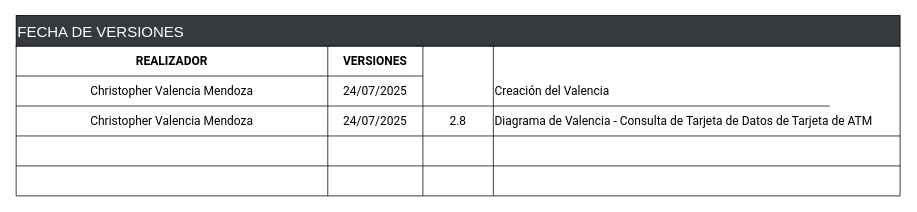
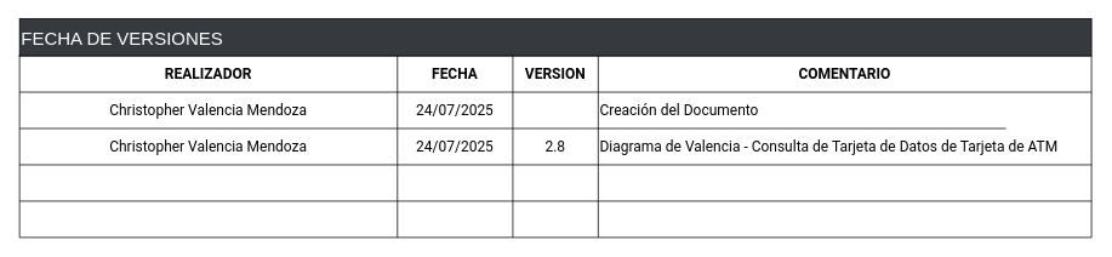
  <mxCell id="0" />
  <mxCell id="1" parent="0" />
  <mxCell id="2" value="" style="shape=table;startSize=0;container=1;collapsible=0;childLayout=tableLayout;fontFamily=Roboto;fontSource=https://fonts.googleapis.com/css?family=Roboto;fontSize=16;strokeWidth=1;align=left;" vertex="1" parent="1"><mxGeometry x="20" y="61" width="1180" height="200" as="geometry" /></mxCell>
  <mxCell id="3" value="" style="shape=partialRectangle;collapsible=0;dropTarget=0;pointerEvents=0;fillColor=none;top=0;left=0;bottom=0;right=0;points=[[0,0.5],[1,0.5]];portConstraint=eastwest;fontFamily=Roboto;fontSource=https://fonts.googleapis.com/css?family=Roboto;fontSize=16;strokeWidth=1;" vertex="1" parent="2"><mxGeometry width="1180" height="40" as="geometry" /></mxCell>
  <mxCell id="4" value="&lt;b&gt;REALIZADOR&lt;/b&gt;" style="shape=partialRectangle;html=1;whiteSpace=wrap;connectable=0;overflow=hidden;fillColor=none;top=0;left=0;bottom=0;right=0;pointerEvents=1;fontFamily=Roboto;fontSource=https://fonts.googleapis.com/css?family=Roboto;fontSize=16;strokeWidth=1;" vertex="1" parent="3"><mxGeometry width="416" height="40" as="geometry"><mxRectangle width="416" height="40" as="alternateBounds" /></mxGeometry></mxCell>
- <mxCell id="5" value="VERSIONES" style="shape=partialRectangle;html=1;whiteSpace=wrap;connectable=0;overflow=hidden;fillColor=none;top=0;left=0;bottom=0;right=0;pointerEvents=1;fontFamily=Roboto;fontSource=https://fonts.googleapis.com/css?family=Roboto;fontSize=16;strokeWidth=1;fontStyle=1" vertex="1" parent="3"><mxGeometry x="416" width="127" height="40" as="geometry"><mxRectangle width="127" height="40" as="alternateBounds" /></mxGeometry></mxCell>
+ <mxCell id="5" value="FECHA" style="shape=partialRectangle;html=1;whiteSpace=wrap;connectable=0;overflow=hidden;fillColor=none;top=0;left=0;bottom=0;right=0;pointerEvents=1;fontFamily=Roboto;fontSource=https://fonts.googleapis.com/css?family=Roboto;fontSize=16;strokeWidth=1;fontStyle=1" vertex="1" parent="3"><mxGeometry x="416" width="127" height="40" as="geometry"><mxRectangle width="127" height="40" as="alternateBounds" /></mxGeometry></mxCell>
+ <mxCell id="6" value="&lt;b&gt;VERSION&lt;/b&gt;" style="shape=partialRectangle;html=1;whiteSpace=wrap;connectable=0;overflow=hidden;fillColor=none;top=0;left=0;bottom=0;right=0;pointerEvents=1;fontFamily=Roboto;fontSource=https://fonts.googleapis.com/css?family=Roboto;fontSize=16;strokeWidth=1;" vertex="1" parent="3"><mxGeometry x="543" width="94" height="40" as="geometry"><mxRectangle width="94" height="40" as="alternateBounds" /></mxGeometry></mxCell>
+ <mxCell id="7" value="&lt;b&gt;COMENTARIO&lt;/b&gt;" style="shape=partialRectangle;html=1;whiteSpace=wrap;connectable=0;overflow=hidden;fillColor=none;top=0;left=0;bottom=0;right=0;pointerEvents=1;fontFamily=Roboto;fontSource=https://fonts.googleapis.com/css?family=Roboto;fontSize=16;strokeWidth=1;" vertex="1" parent="3"><mxGeometry x="637" width="543" height="40" as="geometry"><mxRectangle width="543" height="40" as="alternateBounds" /></mxGeometry></mxCell>
  <mxCell id="8" value="" style="shape=partialRectangle;collapsible=0;dropTarget=0;pointerEvents=0;fillColor=none;top=0;left=0;bottom=0;right=0;points=[[0,0.5],[1,0.5]];portConstraint=eastwest;fontFamily=Roboto;fontSource=https://fonts.googleapis.com/css?family=Roboto;fontSize=16;strokeWidth=1;" vertex="1" parent="2"><mxGeometry y="40" width="1180" height="40" as="geometry" /></mxCell>
  <mxCell id="9" value="Christopher Valencia Mendoza" style="shape=partialRectangle;html=1;whiteSpace=wrap;connectable=0;overflow=hidden;fillColor=none;top=0;left=0;bottom=0;right=0;pointerEvents=1;fontFamily=Roboto;fontSource=https://fonts.googleapis.com/css?family=Roboto;fontSize=16;strokeWidth=1;" vertex="1" parent="8"><mxGeometry width="416" height="40" as="geometry"><mxRectangle width="416" height="40" as="alternateBounds" /></mxGeometry></mxCell>
  <mxCell id="10" value="24/07/2025" style="shape=partialRectangle;html=1;whiteSpace=wrap;connectable=0;overflow=hidden;fillColor=none;top=0;left=0;bottom=0;right=0;pointerEvents=1;fontFamily=Roboto;fontSource=https://fonts.googleapis.com/css?family=Roboto;fontSize=16;strokeWidth=1;" vertex="1" parent="8"><mxGeometry x="416" width="127" height="40" as="geometry"><mxRectangle width="127" height="40" as="alternateBounds" /></mxGeometry></mxCell>
- <mxCell id="11" value="Creación del Valencia" style="shape=partialRectangle;html=1;whiteSpace=wrap;connectable=0;overflow=hidden;fillColor=none;top=0;left=0;bottom=0;right=0;pointerEvents=1;fontFamily=Roboto;fontSource=https://fonts.googleapis.com/css?family=Roboto;fontSize=16;strokeWidth=1;align=left;" vertex="1" parent="8"><mxGeometry x="637" width="543" height="40" as="geometry"><mxRectangle width="543" height="40" as="alternateBounds" /></mxGeometry></mxCell>
+ <mxCell id="11" value="Creación del Documento" style="shape=partialRectangle;html=1;whiteSpace=wrap;connectable=0;overflow=hidden;fillColor=none;top=0;left=0;bottom=0;right=0;pointerEvents=1;fontFamily=Roboto;fontSource=https://fonts.googleapis.com/css?family=Roboto;fontSize=16;strokeWidth=1;align=left;" vertex="1" parent="8"><mxGeometry x="637" width="543" height="40" as="geometry"><mxRectangle width="543" height="40" as="alternateBounds" /></mxGeometry></mxCell>
  <mxCell id="12" value="" style="shape=partialRectangle;collapsible=0;dropTarget=0;pointerEvents=0;fillColor=none;top=0;left=0;bottom=0;right=0;points=[[0,0.5],[1,0.5]];portConstraint=eastwest;fontFamily=Roboto;fontSource=https://fonts.googleapis.com/css?family=Roboto;fontSize=16;strokeWidth=1;" vertex="1" parent="2"><mxGeometry y="80" width="1180" height="40" as="geometry" /></mxCell>
  <mxCell id="13" value="Christopher Valencia Mendoza" style="shape=partialRectangle;html=1;whiteSpace=wrap;connectable=0;overflow=hidden;fillColor=none;top=0;left=0;bottom=0;right=0;pointerEvents=1;fontFamily=Roboto;fontSource=https://fonts.googleapis.com/css?family=Roboto;fontSize=16;strokeWidth=1;" vertex="1" parent="12"><mxGeometry width="416" height="40" as="geometry"><mxRectangle width="416" height="40" as="alternateBounds" /></mxGeometry></mxCell>
  <mxCell id="14" value="24/07/2025" style="shape=partialRectangle;html=1;whiteSpace=wrap;connectable=0;overflow=hidden;fillColor=none;top=0;left=0;bottom=0;right=0;pointerEvents=1;fontFamily=Roboto;fontSource=https://fonts.googleapis.com/css?family=Roboto;fontSize=16;strokeWidth=1;" vertex="1" parent="12"><mxGeometry x="416" width="127" height="40" as="geometry"><mxRectangle width="127" height="40" as="alternateBounds" /></mxGeometry></mxCell>
  <mxCell id="15" value="2.8" style="shape=partialRectangle;html=1;whiteSpace=wrap;connectable=0;overflow=hidden;fillColor=none;top=0;left=0;bottom=0;right=0;pointerEvents=1;fontFamily=Roboto;fontSource=https://fonts.googleapis.com/css?family=Roboto;fontSize=16;strokeWidth=1;" vertex="1" parent="12"><mxGeometry x="543" width="94" height="40" as="geometry"><mxRectangle width="94" height="40" as="alternateBounds" /></mxGeometry></mxCell>
  <mxCell id="16" value="Diagrama de Valencia - Consulta de Tarjeta de Datos de Tarjeta de ATM" style="shape=partialRectangle;html=1;whiteSpace=wrap;connectable=0;overflow=hidden;fillColor=none;top=0;left=0;bottom=0;right=0;pointerEvents=1;fontFamily=Roboto;fontSource=https://fonts.googleapis.com/css?family=Roboto;fontSize=16;strokeWidth=1;align=left;" vertex="1" parent="12"><mxGeometry x="637" width="543" height="40" as="geometry"><mxRectangle width="543" height="40" as="alternateBounds" /></mxGeometry></mxCell>
  <mxCell id="17" style="shape=partialRectangle;collapsible=0;dropTarget=0;pointerEvents=0;fillColor=none;top=0;left=0;bottom=0;right=0;points=[[0,0.5],[1,0.5]];portConstraint=eastwest;fontFamily=Roboto;fontSource=https://fonts.googleapis.com/css?family=Roboto;fontSize=16;strokeWidth=1;" vertex="1" parent="2"><mxGeometry y="120" width="1180" height="40" as="geometry" /></mxCell>
  <mxCell id="18" value="" style="shape=partialRectangle;html=1;whiteSpace=wrap;connectable=0;overflow=hidden;fillColor=none;top=0;left=0;bottom=0;right=0;pointerEvents=1;fontFamily=Roboto;fontSource=https://fonts.googleapis.com/css?family=Roboto;fontSize=16;strokeWidth=1;" vertex="1" parent="17"><mxGeometry width="416" height="40" as="geometry"><mxRectangle width="416" height="40" as="alternateBounds" /></mxGeometry></mxCell>
  <mxCell id="19" value="" style="shape=partialRectangle;html=1;whiteSpace=wrap;connectable=0;overflow=hidden;fillColor=none;top=0;left=0;bottom=0;right=0;pointerEvents=1;fontFamily=Roboto;fontSource=https://fonts.googleapis.com/css?family=Roboto;fontSize=16;strokeWidth=1;" vertex="1" parent="17"><mxGeometry x="416" width="127" height="40" as="geometry"><mxRectangle width="127" height="40" as="alternateBounds" /></mxGeometry></mxCell>
  <mxCell id="20" value="" style="shape=partialRectangle;html=1;whiteSpace=wrap;connectable=0;overflow=hidden;fillColor=none;top=0;left=0;bottom=0;right=0;pointerEvents=1;fontFamily=Roboto;fontSource=https://fonts.googleapis.com/css?family=Roboto;fontSize=16;strokeWidth=1;" vertex="1" parent="17"><mxGeometry x="543" width="94" height="40" as="geometry"><mxRectangle width="94" height="40" as="alternateBounds" /></mxGeometry></mxCell>
  <mxCell id="21" value="" style="shape=partialRectangle;html=1;whiteSpace=wrap;connectable=0;overflow=hidden;fillColor=none;top=0;left=0;bottom=0;right=0;pointerEvents=1;fontFamily=Roboto;fontSource=https://fonts.googleapis.com/css?family=Roboto;fontSize=16;strokeWidth=1;align=left;" vertex="1" parent="17"><mxGeometry x="637" width="543" height="40" as="geometry"><mxRectangle width="543" height="40" as="alternateBounds" /></mxGeometry></mxCell>
  <mxCell id="22" style="shape=partialRectangle;collapsible=0;dropTarget=0;pointerEvents=0;fillColor=none;top=0;left=0;bottom=0;right=0;points=[[0,0.5],[1,0.5]];portConstraint=eastwest;fontFamily=Roboto;fontSource=https://fonts.googleapis.com/css?family=Roboto;fontSize=16;strokeWidth=1;" vertex="1" parent="2"><mxGeometry y="160" width="1180" height="40" as="geometry" /></mxCell>
  <mxCell id="23" style="shape=partialRectangle;html=1;whiteSpace=wrap;connectable=0;overflow=hidden;fillColor=none;top=0;left=0;bottom=0;right=0;pointerEvents=1;fontFamily=Roboto;fontSource=https://fonts.googleapis.com/css?family=Roboto;fontSize=16;strokeWidth=1;" vertex="1" parent="22"><mxGeometry width="416" height="40" as="geometry"><mxRectangle width="416" height="40" as="alternateBounds" /></mxGeometry></mxCell>
  <mxCell id="24" style="shape=partialRectangle;html=1;whiteSpace=wrap;connectable=0;overflow=hidden;fillColor=none;top=0;left=0;bottom=0;right=0;pointerEvents=1;fontFamily=Roboto;fontSource=https://fonts.googleapis.com/css?family=Roboto;fontSize=16;strokeWidth=1;" vertex="1" parent="22"><mxGeometry x="416" width="127" height="40" as="geometry"><mxRectangle width="127" height="40" as="alternateBounds" /></mxGeometry></mxCell>
  <mxCell id="25" style="shape=partialRectangle;html=1;whiteSpace=wrap;connectable=0;overflow=hidden;fillColor=none;top=0;left=0;bottom=0;right=0;pointerEvents=1;fontFamily=Roboto;fontSource=https://fonts.googleapis.com/css?family=Roboto;fontSize=16;strokeWidth=1;" vertex="1" parent="22"><mxGeometry x="543" width="94" height="40" as="geometry"><mxRectangle width="94" height="40" as="alternateBounds" /></mxGeometry></mxCell>
  <mxCell id="26" style="shape=partialRectangle;html=1;whiteSpace=wrap;connectable=0;overflow=hidden;fillColor=none;top=0;left=0;bottom=0;right=0;pointerEvents=1;fontFamily=Roboto;fontSource=https://fonts.googleapis.com/css?family=Roboto;fontSize=16;strokeWidth=1;align=left;" vertex="1" parent="22"><mxGeometry x="637" width="543" height="40" as="geometry"><mxRectangle width="543" height="40" as="alternateBounds" /></mxGeometry></mxCell>
  <mxCell id="27" value="&lt;font style=&quot;font-size: 20px;&quot;&gt;FECHA DE VERSIONES&lt;/font&gt;" style="rounded=0;whiteSpace=wrap;html=1;fontColor=#FFFFFF;labelBackgroundColor=none;fillColor=#36393D;fontSize=20;align=left;" vertex="1" parent="1"><mxGeometry x="20" y="20" width="1180" height="41" as="geometry" /></mxCell>
